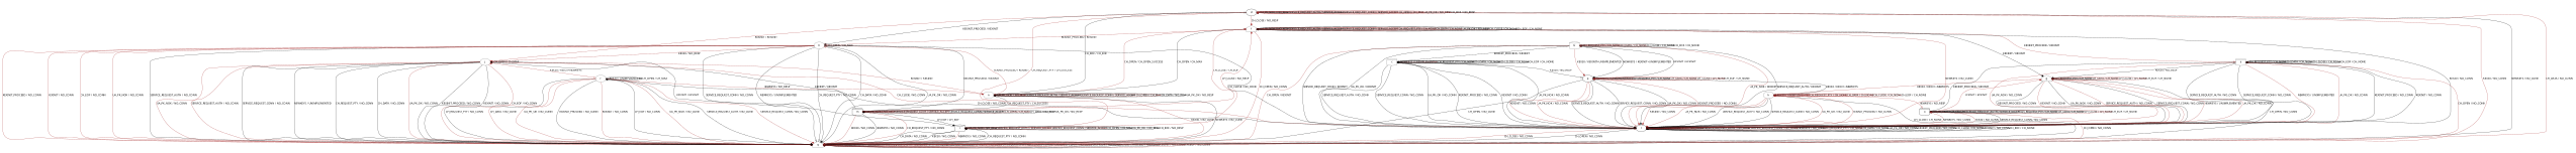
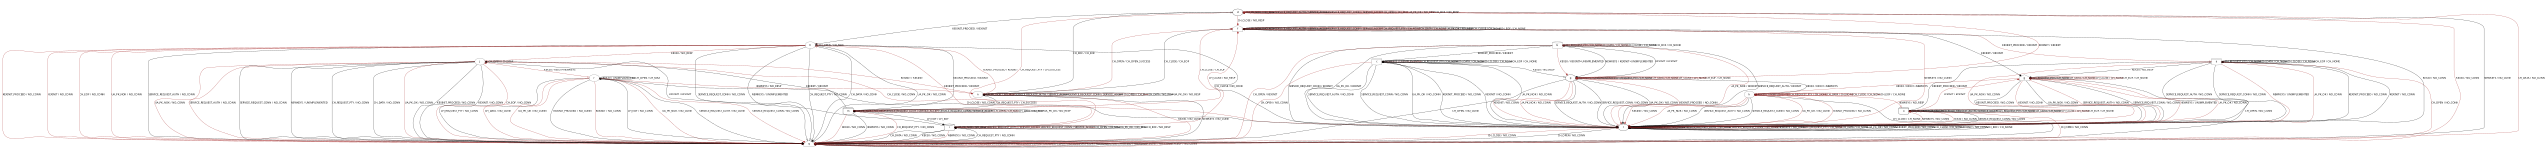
  digraph {
    "Incoming time"=0.10562920570373535
    "Outgoing time"=0.1752762794494629
    Output="{'States': 18, 'Transitions': 222, 'Filename': '../results/ssh/DropBear-DropBear-cvc4-4.dot'}"
    Reference="{'States': 18, 'Transitions': 222, 'Filename': '../subjects/ssh/DropBear.dot'}"
    Solver=cvc4
    Updated="{'States': 18, 'Transitions': 222, 'Filename': '../subjects/ssh/DropBear.dot'}"
    "f-measure"=1.0
    fontname="Noto Sans"
    precision=1.0
    recall=1.0
    node [color=gray40 fontname="Noto Sans" shape=ellipse]
    edge [arrowhead=onormal color=black fontname="Noto Sans"]
    a [shape=cylinder]
    g [shape=house]
    l [color=black]
    q [shape=house]
    k
    o [color=black shape=cylinder]
    b [shape=cylinder]
    c [shape=cylinder]
    p [color=black]
    d [color=black]
    f [shape=house]
    h
    i [color=black shape=cylinder]
    j
    n
    r
    m [color=black shape=cylinder]
    a -> a [arrowhead=diamond color=brown label="CH_REQUEST_PTY / CH_NONE"]
    a -> a [label="CH_DATA / CH_NONE"]
    a -> a [label="CH_CLOSE / CH_NONE"]
    a -> a [arrowhead=diamond label="CH_EOF / CH_NONE"]
    a -> g [arrowhead=diamond label="KEX30 / NO_RESP"]
    a -> l [color=brown label="UA_PK_NOK / NO_CONN"]
    a -> l [arrowhead=diamond label="SERVICE_REQUEST_AUTH / NO_CONN"]
    a -> l [label="SERVICE_REQUEST_CONN / NO_CONN"]
    a -> l [color=brown label="NEWKEYS / UNIMPLEMENTED"]
    a -> l [arrowhead=diamond color=brown label="UA_PK_OK / NO_CONN"]
    a -> l [label="KEXINIT_PROCEED / NO_CONN"]
    a -> l [arrowhead=diamond label="KEXINIT / NO_CONN"]
    a -> q [arrowhead=diamond color=brown label="CH_OPEN / NO_CONN"]
    g -> g [arrowhead=diamond label="CH_REQUEST_PTY / CH_NONE"]
    g -> g [arrowhead=diamond label="CH_DATA / CH_NONE"]
    g -> g [color=brown label="CH_CLOSE / CH_NONE"]
    g -> g [arrowhead=diamond color=brown label="CH_EOF / CH_NONE"]
    g -> l [arrowhead=diamond label="UA_PK_NOK / NO_CONN"]
    g -> l [arrowhead=diamond color=brown label="SERVICE_REQUEST_AUTH / NO_CONN"]
    g -> l [label="SERVICE_REQUEST_CONN / NO_CONN"]
    g -> l [arrowhead=diamond color=brown label="NEWKEYS / UNIMPLEMENTED"]
    g -> l [color=brown label="UA_PK_OK / NO_CONN"]
    g -> l [arrowhead=diamond label="KEXINIT_PROCEED / NO_CONN"]
    g -> l [arrowhead=diamond color=brown label="KEXINIT / NO_CONN"]
    g -> q [label="CH_OPEN / NO_CONN"]
    g -> k [color=brown label="KEX30 / KEX31+NEWKEYS"]
    l -> l [arrowhead=diamond label="UA_PK_NOK / NO_CONN"]
    l -> l [label="KEX30 / NO_CONN"]
    l -> l [arrowhead=diamond label="SERVICE_REQUEST_AUTH / NO_CONN"]
    l -> l [arrowhead=diamond label="SERVICE_REQUEST_CONN / NO_CONN"]
    l -> l [arrowhead=diamond color=brown label="NEWKEYS / NO_CONN"]
    l -> l [arrowhead=diamond label="CH_REQUEST_PTY / CH_NONE"]
    l -> l [color=brown label="CH_DATA / CH_NONE"]
    l -> l [label="UA_PK_OK / NO_CONN"]
    l -> l [arrowhead=diamond label="KEXINIT_PROCEED / NO_CONN"]
    l -> l [label="CH_CLOSE / CH_NONE"]
    l -> l [arrowhead=diamond label="KEXINIT / NO_CONN"]
    l -> l [label="CH_EOF / CH_NONE"]
    l -> q [label="CH_OPEN / NO_CONN"]
    q -> l [arrowhead=diamond color=brown label="CH_CLOSE / NO_CONN"]
    q -> q [arrowhead=diamond label="UA_PK_NOK / NO_CONN"]
    q -> q [label="KEX30 / NO_CONN"]
    q -> q [arrowhead=diamond label="SERVICE_REQUEST_AUTH / NO_CONN"]
    q -> q [color=brown label="SERVICE_REQUEST_CONN / NO_CONN"]
    q -> q [label="NEWKEYS / NO_CONN"]
    q -> q [arrowhead=diamond color=brown label="CH_REQUEST_PTY / NO_CONN"]
    q -> q [color=brown label="CH_OPEN / CH_MAX"]
    q -> q [arrowhead=diamond color=brown label="CH_DATA / NO_CONN"]
    q -> q [color=brown label="UA_PK_OK / NO_CONN"]
    q -> q [arrowhead=diamond label="KEXINIT_PROCEED / NO_CONN"]
    q -> q [label="KEXINIT / NO_CONN"]
    q -> q [arrowhead=diamond color=brown label="CH_EOF / NO_CONN"]
    k -> l [arrowhead=diamond color=brown label="UA_PK_NOK / NO_CONN"]
    k -> l [label="SERVICE_REQUEST_AUTH / NO_CONN"]
    k -> l [label="SERVICE_REQUEST_CONN / NO_CONN"]
    k -> l [arrowhead=diamond color=brown label="UA_PK_OK / NO_CONN"]
    k -> l [color=brown label="KEXINIT_PROCEED / NO_CONN"]
    k -> l [arrowhead=diamond color=brown label="KEXINIT / NO_CONN"]
    k -> q [label="CH_CLOSE / CH_NONE"]
    k -> k [label="KEX30 / UNIMPLEMENTED"]
    k -> k [arrowhead=diamond color=brown label="CH_REQUEST_PTY / CH_NONE"]
    k -> k [arrowhead=diamond color=brown label="CH_DATA / CH_NONE"]
    k -> k [color=brown label="CH_CLOSE / CH_NONE"]
    k -> k [arrowhead=diamond color=brown label="CH_EOF / CH_NONE"]
    k -> o [color=brown label="NEWKEYS / NO_RESP"]
    o -> a [label="KEXINIT_PROCEED / KEXINIT"]
    o -> g [arrowhead=diamond color=brown label="KEXINIT / KEXINIT"]
    o -> l [arrowhead=diamond color=brown label="KEX30 / NO_CONN"]
    o -> l [label="SERVICE_REQUEST_CONN / NO_CONN"]
    o -> l [arrowhead=diamond color=brown label="NEWKEYS / NO_CONN"]
    o -> q [arrowhead=diamond color=brown label="CH_OPEN / NO_CONN"]
    o -> o [label="UA_PK_NOK / UA_FAILURE"]
    o -> o [label="SERVICE_REQUEST_AUTH / SERVICE_ACCEPT"]
    o -> o [arrowhead=diamond label="CH_REQUEST_PTY / CH_NONE"]
    o -> o [label="CH_DATA / CH_NONE"]
    o -> o [arrowhead=diamond label="CH_CLOSE / CH_NONE"]
    o -> o [arrowhead=diamond color=brown label="CH_EOF / CH_NONE"]
    b -> l [arrowhead=diamond color=brown label="UA_PK_NOK / KEXINIT"]
    b -> l [arrowhead=diamond label="SERVICE_REQUEST_AUTH / KEXINIT"]
    b -> l [label="SERVICE_REQUEST_CONN / KEXINIT"]
    b -> l [label="UA_PK_OK / KEXINIT"]
    b -> q [color=brown label="CH_OPEN / KEXINIT"]
    b -> b [label="CH_REQUEST_PTY / CH_NONE"]
    b -> b [arrowhead=diamond color=brown label="CH_DATA / CH_NONE"]
    b -> b [color=brown label="CH_CLOSE / CH_NONE"]
    b -> b [label="CH_EOF / CH_NONE"]
    b -> c [label="KEXINIT_PROCEED / KEXINIT"]
    b -> p [arrowhead=diamond color=brown label="KEX30 / KEXINIT+UNIMPLEMENTED"]
    b -> p [arrowhead=diamond label="NEWKEYS / KEXINIT+UNIMPLEMENTED"]
    b -> p [arrowhead=diamond label="KEXINIT / KEXINIT"]
    c -> l [label="UA_PK_NOK / NO_CONN"]
    c -> l [label="SERVICE_REQUEST_AUTH / NO_CONN"]
    c -> l [arrowhead=diamond label="SERVICE_REQUEST_CONN / NO_CONN"]
    c -> l [arrowhead=diamond label="UA_PK_OK / NO_CONN"]
    c -> l [label="KEXINIT_PROCEED / NO_CONN"]
    c -> l [label="KEXINIT / NO_CONN"]
-   f -> q [color=brown label="CH_OPEN / NO_CONN"]
+   c -> q [color=brown label="CH_OPEN / NO_CONN"]
    c -> c [arrowhead=diamond label="NEWKEYS / UNIMPLEMENTED"]
    c -> c [color=brown label="CH_REQUEST_PTY / CH_NONE"]
    c -> c [label="CH_DATA / CH_NONE"]
    c -> c [label="CH_CLOSE / CH_NONE"]
    c -> c [arrowhead=diamond label="CH_EOF / CH_NONE"]
    c -> p [label="KEX30 / NO_RESP"]
    p -> l [arrowhead=diamond color=brown label="UA_PK_NOK / NO_CONN"]
    p -> l [label="SERVICE_REQUEST_AUTH / NO_CONN"]
    p -> l [label="SERVICE_REQUEST_CONN / NO_CONN"]
    p -> l [arrowhead=diamond label="UA_PK_OK / NO_CONN"]
    p -> l [color=brown label="KEXINIT_PROCEED / NO_CONN"]
    p -> l [color=brown label="KEXINIT / NO_CONN"]
    p -> q [label="CH_OPEN / NO_CONN"]
    p -> k [label="KEX30 / KEX31+NEWKEYS"]
    p -> p [arrowhead=diamond label="NEWKEYS / UNIMPLEMENTED"]
    p -> p [color=brown label="CH_REQUEST_PTY / CH_NONE"]
    p -> p [arrowhead=diamond label="CH_DATA / CH_NONE"]
    p -> p [arrowhead=diamond color=brown label="CH_CLOSE / CH_NONE"]
    p -> p [color=brown label="CH_EOF / CH_NONE"]
    d -> q [arrowhead=diamond color=brown label="KEX30 / NO_CONN"]
    d -> q [label="NEWKEYS / NO_CONN"]
    d -> q [color=brown label="CH_DATA / NO_CONN"]
    d -> d [arrowhead=diamond color=brown label="UA_PK_NOK / NO_RESP"]
    d -> d [label="SERVICE_REQUEST_AUTH / SERVICE_ACCEPT"]
    d -> d [arrowhead=diamond label="SERVICE_REQUEST_CONN / SERVICE_ACCEPT"]
    d -> d [arrowhead=diamond color=brown label="CH_OPEN / CH_MAX"]
    d -> d [color=brown label="UA_PK_OK / NO_RESP"]
    d -> d [color=brown label="CH_EOF / NO_RESP"]
    d -> f [arrowhead=diamond color=brown label="CH_CLOSE / NO_RESP"]
    d -> h [arrowhead=diamond label="KEXINIT_PROCEED / KEXINIT"]
    d -> i [color=brown label="CH_REQUEST_PTY / CH_SUCCESS"]
-   d -> j [arrowhead=diamond color=brown label="KEXINIT / KEXINIT"]
+   d -> p [arrowhead=diamond color=brown label="KEXINIT / KEXINIT"]
    f -> a [color=brown label="KEXINIT_PROCEED / KEXINIT"]
    f -> g [arrowhead=diamond label="KEXINIT / KEXINIT"]
    f -> l [arrowhead=diamond label="KEX30 / NO_CONN"]
    f -> l [color=brown label="NEWKEYS / NO_CONN"]
    f -> f [arrowhead=diamond color=brown label="UA_PK_NOK / NO_RESP"]
    f -> f [arrowhead=diamond label="SERVICE_REQUEST_AUTH / SERVICE_ACCEPT"]
    f -> f [label="SERVICE_REQUEST_CONN / SERVICE_ACCEPT"]
    f -> f [color=brown label="CH_REQUEST_PTY / CH_NONE"]
    f -> f [arrowhead=diamond color=brown label="CH_DATA / CH_NONE"]
    f -> f [color=brown label="UA_PK_OK / NO_RESP"]
    f -> f [label="CH_CLOSE / CH_NONE"]
    f -> f [label="CH_EOF / CH_NONE"]
    f -> n [arrowhead=diamond color=brown label="CH_OPEN / CH_OPEN_SUCCESS"]
    h -> l [arrowhead=diamond label="CH_CLOSE / NO_CONN"]
    h -> q [color=brown label="UA_PK_NOK / NO_CONN"]
    h -> q [label="SERVICE_REQUEST_AUTH / NO_CONN"]
    h -> q [label="SERVICE_REQUEST_CONN / NO_CONN"]
    h -> q [label="NEWKEYS / UNIMPLEMENTED"]
    h -> q [label="CH_REQUEST_PTY / NO_CONN"]
    h -> q [arrowhead=diamond label="CH_DATA / NO_CONN"]
    h -> q [label="UA_PK_OK / NO_CONN"]
    h -> q [arrowhead=diamond color=brown label="KEXINIT_PROCEED / NO_CONN"]
    h -> q [color=brown label="KEXINIT / NO_CONN"]
    h -> q [color=brown label="CH_EOF / NO_CONN"]
    h -> h [color=brown label="CH_OPEN / CH_MAX"]
    h -> j [color=brown label="KEX30 / NO_RESP"]
    i -> q [label="KEX30 / NO_CONN"]
    i -> q [color=brown label="NEWKEYS / NO_CONN"]
    i -> q [arrowhead=diamond label="CH_REQUEST_PTY / NO_CONN"]
    i -> q [label="CH_DATA / NO_CONN"]
    i -> f [arrowhead=diamond color=brown label="CH_CLOSE / NO_RESP"]
-   f -> h [color=brown label="KEXINIT_PROCEED / KEXINIT"]
+   i -> h [color=brown label="KEXINIT_PROCEED / KEXINIT"]
    i -> i [arrowhead=diamond label="UA_PK_NOK / NO_RESP"]
    i -> i [arrowhead=diamond label="SERVICE_REQUEST_AUTH / SERVICE_ACCEPT"]
    i -> i [arrowhead=diamond color=brown label="SERVICE_REQUEST_CONN / SERVICE_ACCEPT"]
    i -> i [color=brown label="CH_OPEN / CH_MAX"]
    i -> i [arrowhead=diamond label="UA_PK_OK / NO_RESP"]
    i -> i [arrowhead=diamond label="CH_EOF / NO_RESP"]
    i -> j [label="KEXINIT / KEXINIT"]
    j -> l [arrowhead=diamond color=brown label="CH_CLOSE / NO_CONN"]
    j -> q [arrowhead=diamond color=brown label="UA_PK_NOK / NO_CONN"]
    j -> q [arrowhead=diamond color=brown label="SERVICE_REQUEST_AUTH / NO_CONN"]
    j -> q [label="SERVICE_REQUEST_CONN / NO_CONN"]
    j -> q [label="NEWKEYS / UNIMPLEMENTED"]
    j -> q [label="CH_REQUEST_PTY / NO_CONN"]
    j -> q [label="CH_DATA / NO_CONN"]
    j -> q [arrowhead=diamond color=brown label="UA_PK_OK / NO_CONN"]
    j -> q [arrowhead=diamond label="KEXINIT_PROCEED / NO_CONN"]
    j -> q [arrowhead=diamond label="KEXINIT / NO_CONN"]
    j -> q [color=brown label="CH_EOF / NO_CONN"]
    j -> j [arrowhead=diamond color=brown label="CH_OPEN / CH_MAX"]
    j -> r [color=brown label="KEX30 / KEX31+NEWKEYS"]
    n -> q [color=brown label="KEX30 / NO_CONN"]
    n -> q [label="NEWKEYS / NO_CONN"]
    n -> d [label="CH_EOF / CH_EOF"]
-   n -> f [label="CH_OPEN / CH_MAX"]
+   n -> f [label="CH_CLOSE / CH_EOF"]
    n -> h [color=brown label="KEXINIT_PROCEED / KEXINIT"]
    n -> j [color=brown label="KEXINIT / KEXINIT"]
    n -> n [arrowhead=diamond label="UA_PK_NOK / NO_RESP"]
    n -> n [color=brown label="SERVICE_REQUEST_AUTH / SERVICE_ACCEPT"]
    n -> n [label="SERVICE_REQUEST_CONN / SERVICE_ACCEPT"]
    n -> n [arrowhead=diamond label="CH_OPEN / CH_MAX"]
    n -> n [color=brown label="CH_DATA / NO_RESP"]
    n -> n [label="UA_PK_OK / NO_RESP"]
    n -> m [arrowhead=diamond label="CH_REQUEST_PTY / CH_SUCCESS"]
    r -> l [arrowhead=diamond label="CH_CLOSE / NO_CONN"]
    r -> q [color=brown label="UA_PK_NOK / NO_CONN"]
    r -> q [arrowhead=diamond label="SERVICE_REQUEST_AUTH / NO_CONN"]
    r -> q [arrowhead=diamond color=brown label="SERVICE_REQUEST_CONN / NO_CONN"]
    r -> q [arrowhead=diamond label="CH_REQUEST_PTY / NO_CONN"]
    r -> q [color=brown label="CH_DATA / NO_CONN"]
    r -> q [arrowhead=diamond color=brown label="UA_PK_OK / NO_CONN"]
    r -> q [arrowhead=diamond label="KEXINIT_PROCEED / NO_CONN"]
    r -> q [color=brown label="KEXINIT / NO_CONN"]
    r -> q [arrowhead=diamond label="CH_EOF / NO_CONN"]
    r -> n [arrowhead=diamond color=brown label="NEWKEYS / NO_RESP"]
    r -> r [label="KEX30 / UNIMPLEMENTED"]
    r -> r [arrowhead=diamond label="CH_OPEN / CH_MAX"]
    m -> q [color=brown label="KEX30 / NO_CONN"]
    m -> q [label="NEWKEYS / NO_CONN"]
    m -> q [arrowhead=diamond color=brown label="CH_REQUEST_PTY / NO_CONN"]
    m -> f [arrowhead=diamond color=brown label="CH_CLOSE / CH_EOF"]
    m -> h [label="KEXINIT_PROCEED / KEXINIT"]
    m -> i [arrowhead=diamond label="CH_EOF / CH_EOF"]
    m -> j [arrowhead=diamond label="KEXINIT / KEXINIT"]
    m -> m [color=brown label="UA_PK_NOK / NO_RESP"]
    m -> m [color=brown label="SERVICE_REQUEST_AUTH / SERVICE_ACCEPT"]
    m -> m [arrowhead=diamond color=brown label="SERVICE_REQUEST_CONN / SERVICE_ACCEPT"]
    m -> m [label="CH_OPEN / CH_MAX"]
    m -> m [color=brown label="CH_DATA / NO_RESP"]
    m -> m [arrowhead=diamond label="UA_PK_OK / NO_RESP"]
  }
